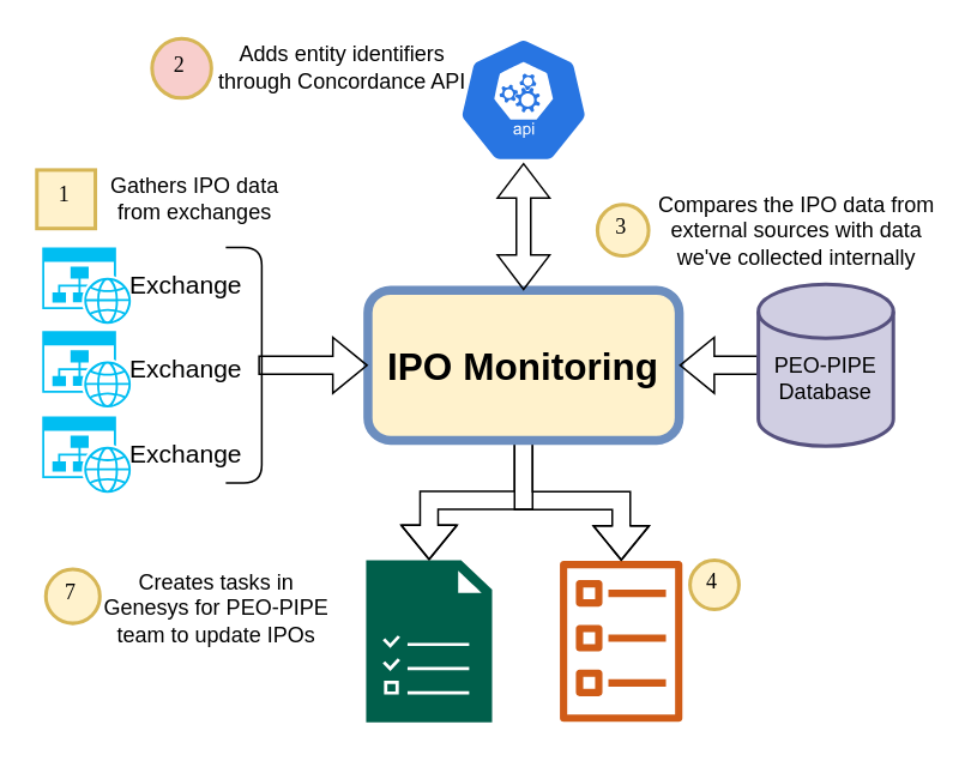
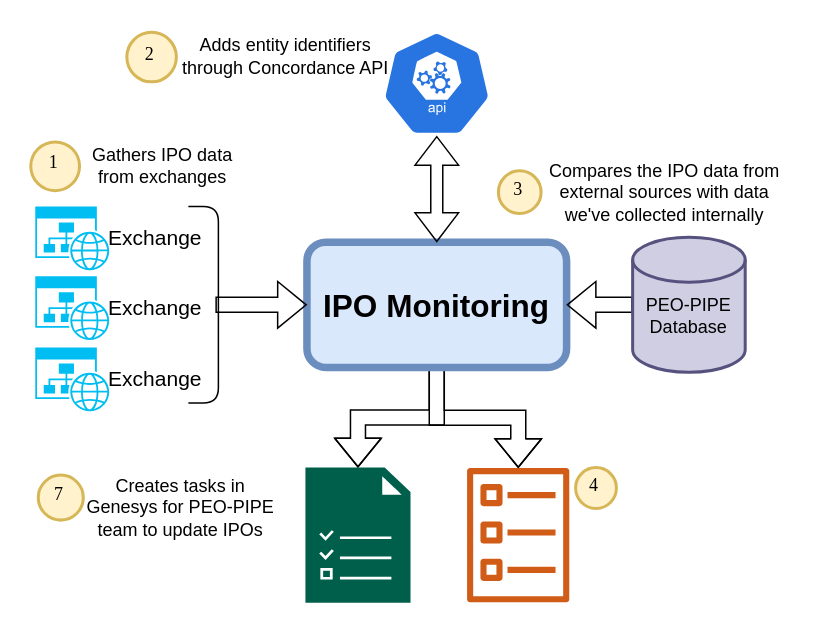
  <mxCell id="0" />
  <mxCell id="1" parent="0" />
  <mxCell id="2" value="" style="outlineConnect=0;fontColor=#232F3E;gradientColor=none;fillColor=#D05C17;strokeColor=none;dashed=0;verticalLabelPosition=bottom;verticalAlign=top;align=center;html=1;fontSize=12;fontStyle=0;aspect=fixed;pointerEvents=1;shape=mxgraph.aws4.ecs_task;container=0;" parent="1" vertex="1"><mxGeometry x="310.7" y="311" width="68.08" height="90" as="geometry" /></mxCell>
  <mxCell id="3" value="" style="html=1;dashed=0;whitespace=wrap;fillColor=#2875E2;strokeColor=#ffffff;points=[[0.005,0.63,0],[0.1,0.2,0],[0.9,0.2,0],[0.5,0,0],[0.995,0.63,0],[0.72,0.99,0],[0.5,1,0],[0.28,0.99,0]];shape=mxgraph.kubernetes.icon;prIcon=api;container=0;" parent="1" vertex="1"><mxGeometry x="238.5" y="20" width="104" height="70" as="geometry" /></mxCell>
  <mxCell id="4" value="" style="sketch=0;pointerEvents=1;shadow=0;dashed=0;html=1;strokeColor=none;fillColor=#005F4B;labelPosition=center;verticalLabelPosition=bottom;verticalAlign=top;align=center;outlineConnect=0;shape=mxgraph.veeam2.task_list;container=0;" vertex="1" parent="1"><mxGeometry x="203" y="311" width="70" height="90" as="geometry" /></mxCell>
  <mxCell id="5" style="edgeStyle=orthogonalEdgeStyle;shape=flexArrow;rounded=0;orthogonalLoop=1;jettySize=auto;html=1;exitX=0.5;exitY=1;exitDx=0;exitDy=0;fontSize=21;" edge="1" parent="1" source="7" target="4"><mxGeometry relative="1" as="geometry" /></mxCell>
  <mxCell id="6" style="edgeStyle=orthogonalEdgeStyle;shape=flexArrow;rounded=0;orthogonalLoop=1;jettySize=auto;html=1;exitX=0.5;exitY=1;exitDx=0;exitDy=0;fontSize=21;" edge="1" parent="1" source="7" target="2"><mxGeometry relative="1" as="geometry" /></mxCell>
- <mxCell id="7" value="IPO Monitoring" style="rounded=1;whiteSpace=wrap;html=1;fillColor=#fff2cc;strokeColor=#6c8ebf;strokeWidth=5;container=0;fontStyle=1;fontSize=21;" parent="1" vertex="1"><mxGeometry x="204" y="160.79" width="173" height="83.5" as="geometry" /></mxCell>
+ <mxCell id="7" value="IPO Monitoring" style="rounded=1;whiteSpace=wrap;html=1;fillColor=#dae8fc;strokeColor=#6c8ebf;strokeWidth=5;container=0;fontStyle=1;fontSize=21;" parent="1" vertex="1"><mxGeometry x="204" y="160.79" width="173" height="83.5" as="geometry" /></mxCell>
  <mxCell id="8" style="edgeStyle=orthogonalEdgeStyle;shape=flexArrow;rounded=0;orthogonalLoop=1;jettySize=auto;html=1;exitX=0;exitY=0.5;exitDx=0;exitDy=0;exitPerimeter=0;entryX=1;entryY=0.5;entryDx=0;entryDy=0;fontSize=21;" edge="1" parent="1" source="9" target="7"><mxGeometry relative="1" as="geometry" /></mxCell>
  <mxCell id="9" value="&lt;br&gt;PEO-PIPE Database" style="strokeWidth=2;html=1;shape=mxgraph.flowchart.database;whiteSpace=wrap;fillColor=#d0cee2;strokeColor=#56517e;" parent="1" vertex="1"><mxGeometry x="421" y="157.54" width="75" height="90" as="geometry" /></mxCell>
  <mxCell id="10" value="" style="shape=flexArrow;endArrow=classic;startArrow=classic;html=1;rounded=0;entryX=0.5;entryY=1;entryDx=0;entryDy=0;entryPerimeter=0;exitX=0.5;exitY=0;exitDx=0;exitDy=0;width=8;" edge="1" parent="1" source="7" target="3"><mxGeometry width="100" height="100" relative="1" as="geometry"><mxPoint x="332" y="225" as="sourcePoint" /><mxPoint x="432" y="125" as="targetPoint" /></mxGeometry></mxCell>
  <mxCell id="11" style="edgeStyle=orthogonalEdgeStyle;shape=flexArrow;rounded=0;orthogonalLoop=1;jettySize=auto;html=1;exitX=0.1;exitY=0.5;exitDx=0;exitDy=0;exitPerimeter=0;entryX=0;entryY=0.5;entryDx=0;entryDy=0;" edge="1" parent="1" source="25" target="7"><mxGeometry relative="1" as="geometry" /></mxCell>
  <mxCell id="12" value="" style="group" vertex="1" connectable="0" parent="1"><mxGeometry x="20" y="94" width="142.5" height="32.5" as="geometry" /></mxCell>
  <mxCell id="13" value="&lt;font style=&quot;font-size: 12px&quot;&gt;Gathers IPO data from exchanges&lt;/font&gt;" style="text;html=1;strokeColor=none;fillColor=none;align=center;verticalAlign=middle;whiteSpace=wrap;rounded=0;container=0;" parent="12" vertex="1"><mxGeometry x="32.5" y="2.38" width="110" height="27.75" as="geometry" /></mxCell>
- <mxCell id="14" value="1" style="whiteSpace=wrap;html=1;aspect=fixed;strokeWidth=2;fontFamily=Tahoma;spacingBottom=4;spacingRight=2;strokeColor=#d6b656;fillColor=#fff2cc;container=0;rounded=0;" parent="12" vertex="1"><mxGeometry width="32.5" height="32.5" as="geometry" /></mxCell>
+ <mxCell id="14" value="1" style="ellipse;whiteSpace=wrap;html=1;aspect=fixed;strokeWidth=2;fontFamily=Tahoma;spacingBottom=4;spacingRight=2;strokeColor=#d6b656;fillColor=#fff2cc;container=0;" parent="12" vertex="1"><mxGeometry width="32.5" height="32.5" as="geometry" /></mxCell>
  <mxCell id="15" value="" style="group" vertex="1" connectable="0" parent="1"><mxGeometry x="84" y="20" width="176" height="34" as="geometry" /></mxCell>
  <mxCell id="16" value="Adds entity identifiers through Concordance API" style="text;html=1;strokeColor=none;fillColor=none;align=center;verticalAlign=middle;whiteSpace=wrap;rounded=0;container=0;" parent="15" vertex="1"><mxGeometry x="36" width="140" height="34" as="geometry" /></mxCell>
- <mxCell id="17" value="2" style="ellipse;whiteSpace=wrap;html=1;aspect=fixed;strokeWidth=2;fontFamily=Tahoma;spacingBottom=4;spacingRight=2;strokeColor=#d6b656;fillColor=#f8cecc;container=0;" parent="15" vertex="1"><mxGeometry y="1" width="33" height="33" as="geometry" /></mxCell>
+ <mxCell id="17" value="2" style="ellipse;whiteSpace=wrap;html=1;aspect=fixed;strokeWidth=2;fontFamily=Tahoma;spacingBottom=4;spacingRight=2;strokeColor=#d6b656;fillColor=#fff2cc;container=0;" parent="15" vertex="1"><mxGeometry y="1" width="33" height="33" as="geometry" /></mxCell>
  <mxCell id="18" value="" style="group" vertex="1" connectable="0" parent="1"><mxGeometry x="331.56" y="104" width="189.44" height="47" as="geometry" /></mxCell>
  <mxCell id="19" value="3" style="ellipse;whiteSpace=wrap;html=1;aspect=fixed;strokeWidth=2;fontFamily=Tahoma;spacingBottom=4;spacingRight=2;strokeColor=#d6b656;fillColor=#fff2cc;container=0;" parent="18" vertex="1"><mxGeometry y="9.28" width="28.444" height="28.444" as="geometry" /></mxCell>
  <mxCell id="20" value="Compares the IPO data from external sources with data we've collected internally" style="text;html=1;strokeColor=none;fillColor=none;align=center;verticalAlign=middle;whiteSpace=wrap;rounded=0;container=0;" parent="18" vertex="1"><mxGeometry x="32.44" width="157" height="47" as="geometry" /></mxCell>
  <mxCell id="21" value="" style="group" vertex="1" connectable="0" parent="1"><mxGeometry x="383" y="311" width="138" height="40.83" as="geometry" /></mxCell>
  <mxCell id="22" value="4" style="ellipse;whiteSpace=wrap;html=1;aspect=fixed;strokeWidth=2;fontFamily=Tahoma;spacingBottom=4;spacingRight=2;strokeColor=#d6b656;fillColor=#fff2cc;container=0;" parent="21" vertex="1"><mxGeometry width="27.202" height="27.202" as="geometry" /></mxCell>
  <mxCell id="23" value="7" style="ellipse;whiteSpace=wrap;html=1;aspect=fixed;strokeWidth=2;fontFamily=Tahoma;spacingBottom=4;spacingRight=2;strokeColor=#d6b656;fillColor=#fff2cc;container=0;" parent="1" vertex="1"><mxGeometry x="25" y="316" width="30" height="30" as="geometry" /></mxCell>
  <mxCell id="24" value="Creates tasks in Genesys for PEO-PIPE team to update IPOs" style="text;html=1;strokeColor=none;fillColor=none;align=center;verticalAlign=middle;whiteSpace=wrap;rounded=0;container=0;" parent="1" vertex="1"><mxGeometry x="51.5" y="311" width="136.25" height="54" as="geometry" /></mxCell>
  <mxCell id="25" value="" style="shape=curlyBracket;whiteSpace=wrap;html=1;rounded=1;fillColor=none;size=0;direction=west;container=0;" parent="1" vertex="1"><mxGeometry x="125" y="137" width="20" height="131" as="geometry" /></mxCell>
  <mxCell id="26" value="" style="group" vertex="1" connectable="0" parent="1"><mxGeometry x="23" y="137" width="119" height="136.5" as="geometry" /></mxCell>
  <mxCell id="27" value="" style="group" vertex="1" connectable="0" parent="26"><mxGeometry y="94.0" width="119" height="42.5" as="geometry" /></mxCell>
  <mxCell id="28" value="&lt;font style=&quot;font-size: 14px&quot;&gt;Exchange&lt;/font&gt;" style="text;html=1;strokeColor=none;fillColor=none;align=left;verticalAlign=middle;whiteSpace=wrap;rounded=0;container=0;" vertex="1" parent="27"><mxGeometry x="47" y="11.75" width="72" height="19" as="geometry" /></mxCell>
  <mxCell id="29" value="" style="verticalLabelPosition=bottom;html=1;verticalAlign=top;align=center;strokeColor=none;fillColor=#00BEF2;shape=mxgraph.azure.website_generic;pointerEvents=1;" vertex="1" parent="27"><mxGeometry width="50" height="42.5" as="geometry" /></mxCell>
  <mxCell id="30" value="" style="group" vertex="1" connectable="0" parent="26"><mxGeometry width="119" height="42.5" as="geometry" /></mxCell>
  <mxCell id="31" value="&lt;font style=&quot;font-size: 14px&quot;&gt;Exchange&lt;/font&gt;" style="text;html=1;strokeColor=none;fillColor=none;align=left;verticalAlign=middle;whiteSpace=wrap;rounded=0;container=0;" parent="30" vertex="1"><mxGeometry x="47" y="11.75" width="72" height="19" as="geometry" /></mxCell>
  <mxCell id="32" value="" style="verticalLabelPosition=bottom;html=1;verticalAlign=top;align=center;strokeColor=none;fillColor=#00BEF2;shape=mxgraph.azure.website_generic;pointerEvents=1;" vertex="1" parent="30"><mxGeometry width="50" height="42.5" as="geometry" /></mxCell>
  <mxCell id="33" value="" style="group" vertex="1" connectable="0" parent="26"><mxGeometry y="46.5" width="119" height="42.5" as="geometry" /></mxCell>
  <mxCell id="34" value="&lt;font style=&quot;font-size: 14px&quot;&gt;Exchange&lt;/font&gt;" style="text;html=1;strokeColor=none;fillColor=none;align=left;verticalAlign=middle;whiteSpace=wrap;rounded=0;container=0;" vertex="1" parent="33"><mxGeometry x="47" y="11.75" width="72" height="19" as="geometry" /></mxCell>
  <mxCell id="35" value="" style="verticalLabelPosition=bottom;html=1;verticalAlign=top;align=center;strokeColor=none;fillColor=#00BEF2;shape=mxgraph.azure.website_generic;pointerEvents=1;" vertex="1" parent="33"><mxGeometry width="50" height="42.5" as="geometry" /></mxCell>
